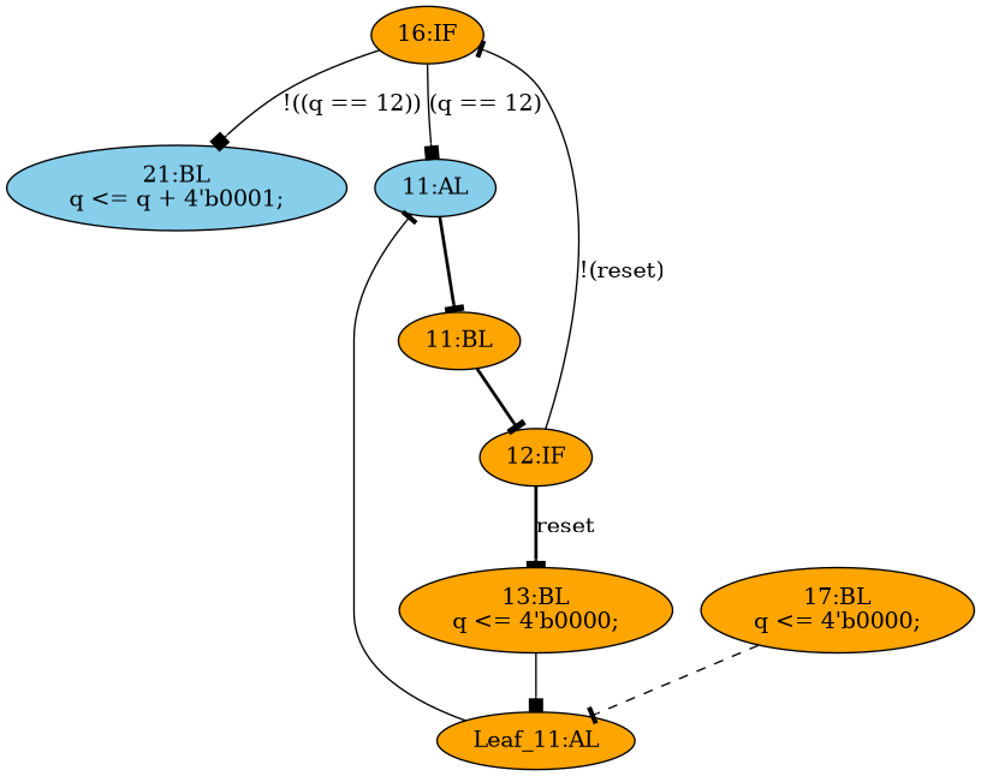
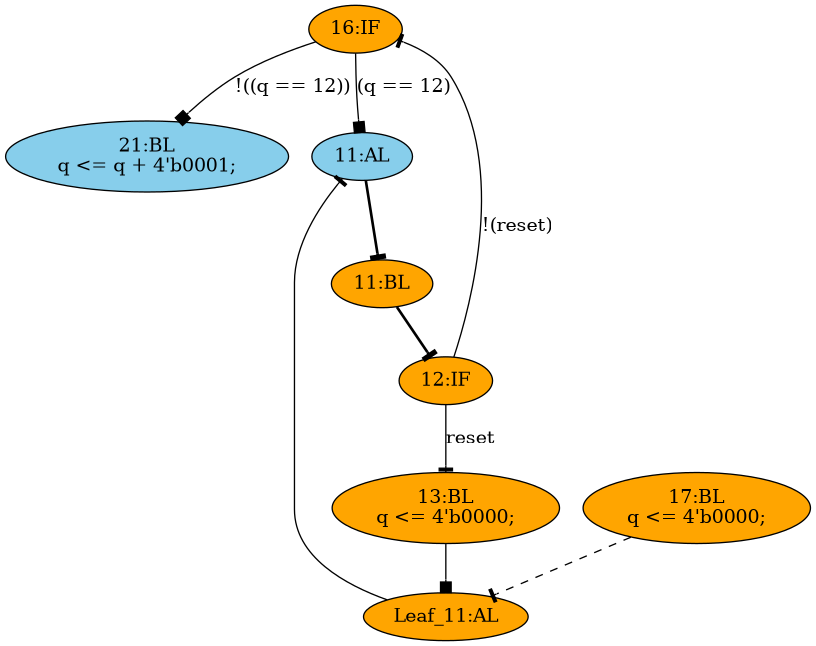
  strict digraph {
    node [fillcolor=orange statements="[]" style=filled typ=Block]
    edge [arrowhead=tee cond="[]" lineno=None style=solid]
    n1 [ast="<pyverilog.vparser.ast.IfStatement object at 0x7fbfd110ee90>" label="16:IF" typ=IfStatement]
    n2 [ast="<pyverilog.vparser.ast.Block object at 0x7fbfd1163210>" fillcolor=skyblue label="21:BL\nq <= q + 4'b0001;" statements="[<pyverilog.vparser.ast.NonblockingSubstitution object at 0x7fbfd1171550>]"]
    n3 [ast="<pyverilog.vparser.ast.Always object at 0x7fbfd116a150>" clk_sens=True fillcolor=skyblue label="11:AL" sens="['clk']" typ=Always use_var="['reset', 'q']"]
    n4 [ast="<pyverilog.vparser.ast.Block object at 0x7fbfd1163790>" label="17:BL\nq <= 4'b0000;" statements="[<pyverilog.vparser.ast.NonblockingSubstitution object at 0x7fbfd1163890>]"]
    n5 [def_var="['q']" label="Leaf_11:AL" statements="" typ=""]
    n6 [ast="<pyverilog.vparser.ast.Block object at 0x7fbfd11f5690>" label="11:BL"]
    n7 [ast="<pyverilog.vparser.ast.IfStatement object at 0x7fbfd1177090>" label="12:IF" typ=IfStatement]
    n8 [ast="<pyverilog.vparser.ast.Block object at 0x7fbfd11f5e10>" label="13:BL\nq <= 4'b0000;" statements="[<pyverilog.vparser.ast.NonblockingSubstitution object at 0x7fbfd1177390>]"]
    n1 -> n2 [arrowhead=box cond="['q']" label="!((q == 12))" lineno=16]
    n1 -> n3 [arrowhead=box cond="['q']" label="(q == 12)" lineno=16]
    n3 -> n6 [style=bold]
    n4 -> n5 [style=dashed]
    n5 -> n3 [cond="" lineno=""]
    n6 -> n7 [style=bold]
    n7 -> n1 [cond="['reset']" label="!(reset)" lineno=12]
-   n7 -> n8 [cond="['reset']" label=reset lineno=12 style=bold]
+   n7 -> n8 [cond="['reset']" label=reset lineno=12]
    n8 -> n5 [arrowhead=box]
  }
